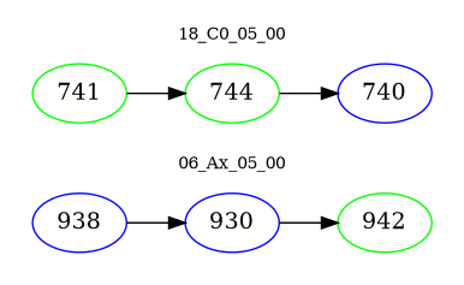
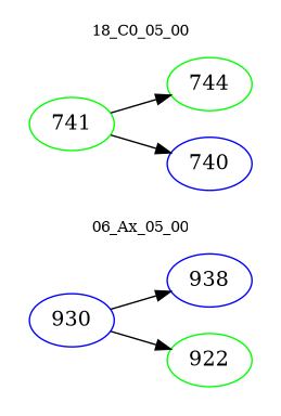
  digraph {
    rankdir=LR
    node [color=blue]
    edge [color=black]
    n1 [label=930]
-   n2 [color=green label=942]
+   n2 [color=green label=922]
    n3 [label=938]
    n4 [color=green label=741]
    n5 [label=740]
    n6 [color=green label=744]
    subgraph cluster_1 {
      color=white
      fontsize=10
      label="06_Ax_05_00"
      n1
      n2
      n3
    }
    subgraph cluster_2 {
      color=white
      fontsize=10
      label="18_C0_05_00"
      n4
      n5
      n6
    }
    n1 -> n2
-   n3 -> n1
-   n6 -> n5
+   n1 -> n3
+   n4 -> n5
    n4 -> n6
  }
